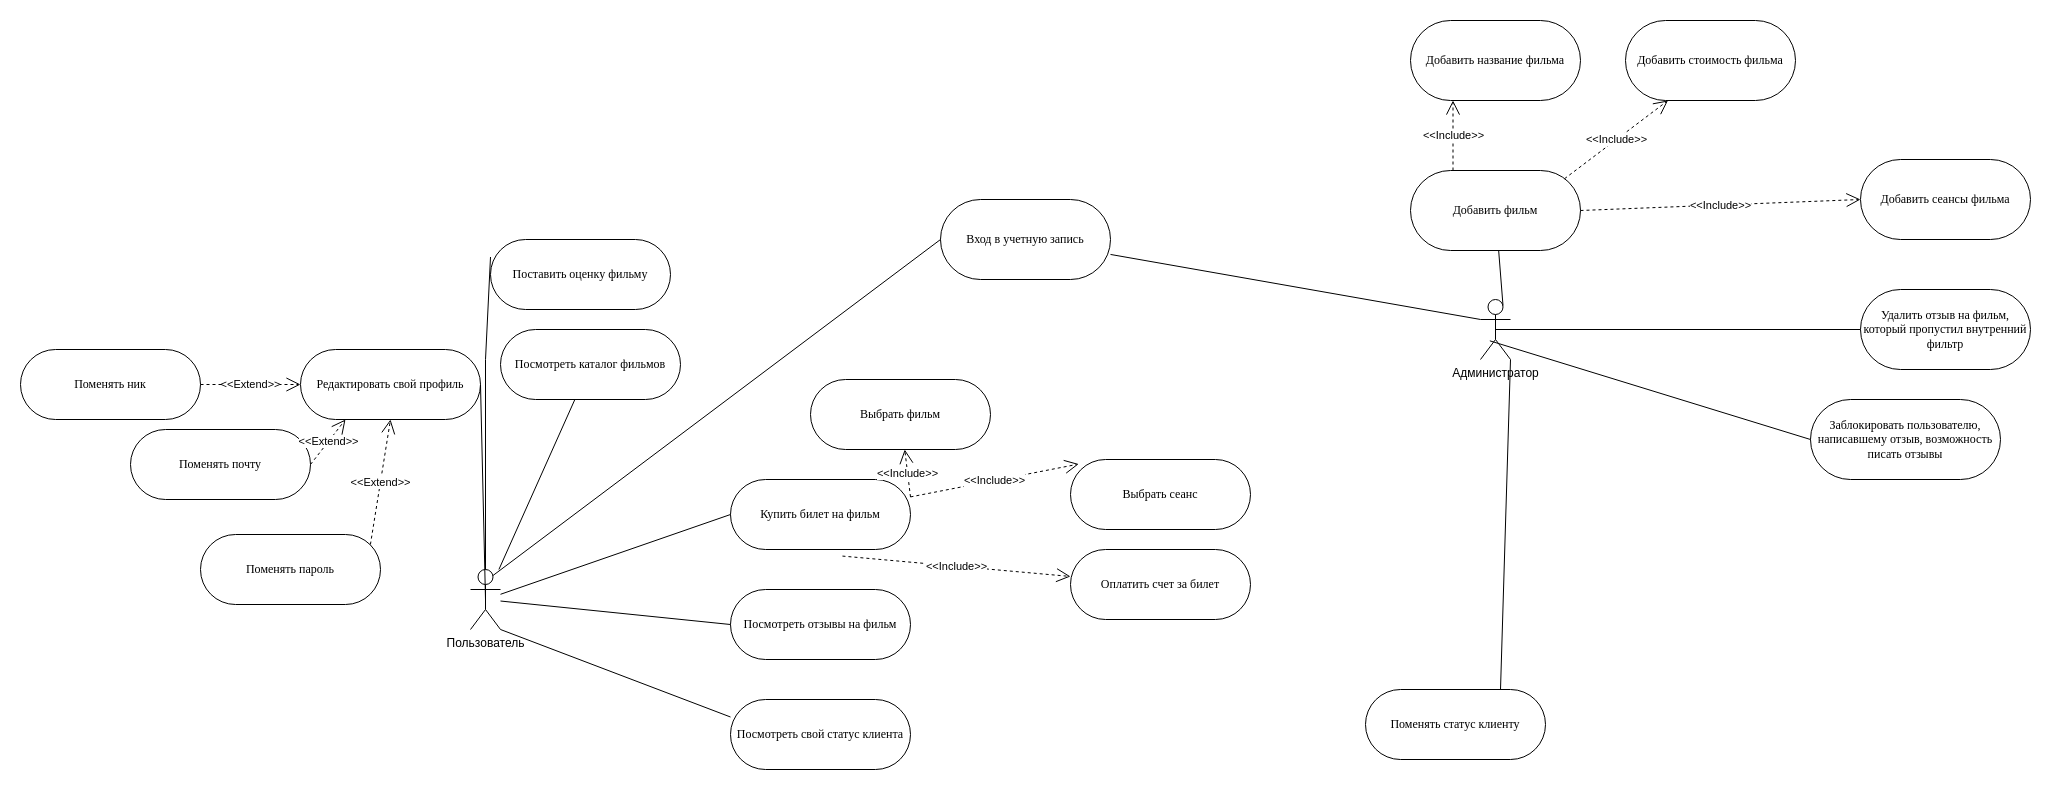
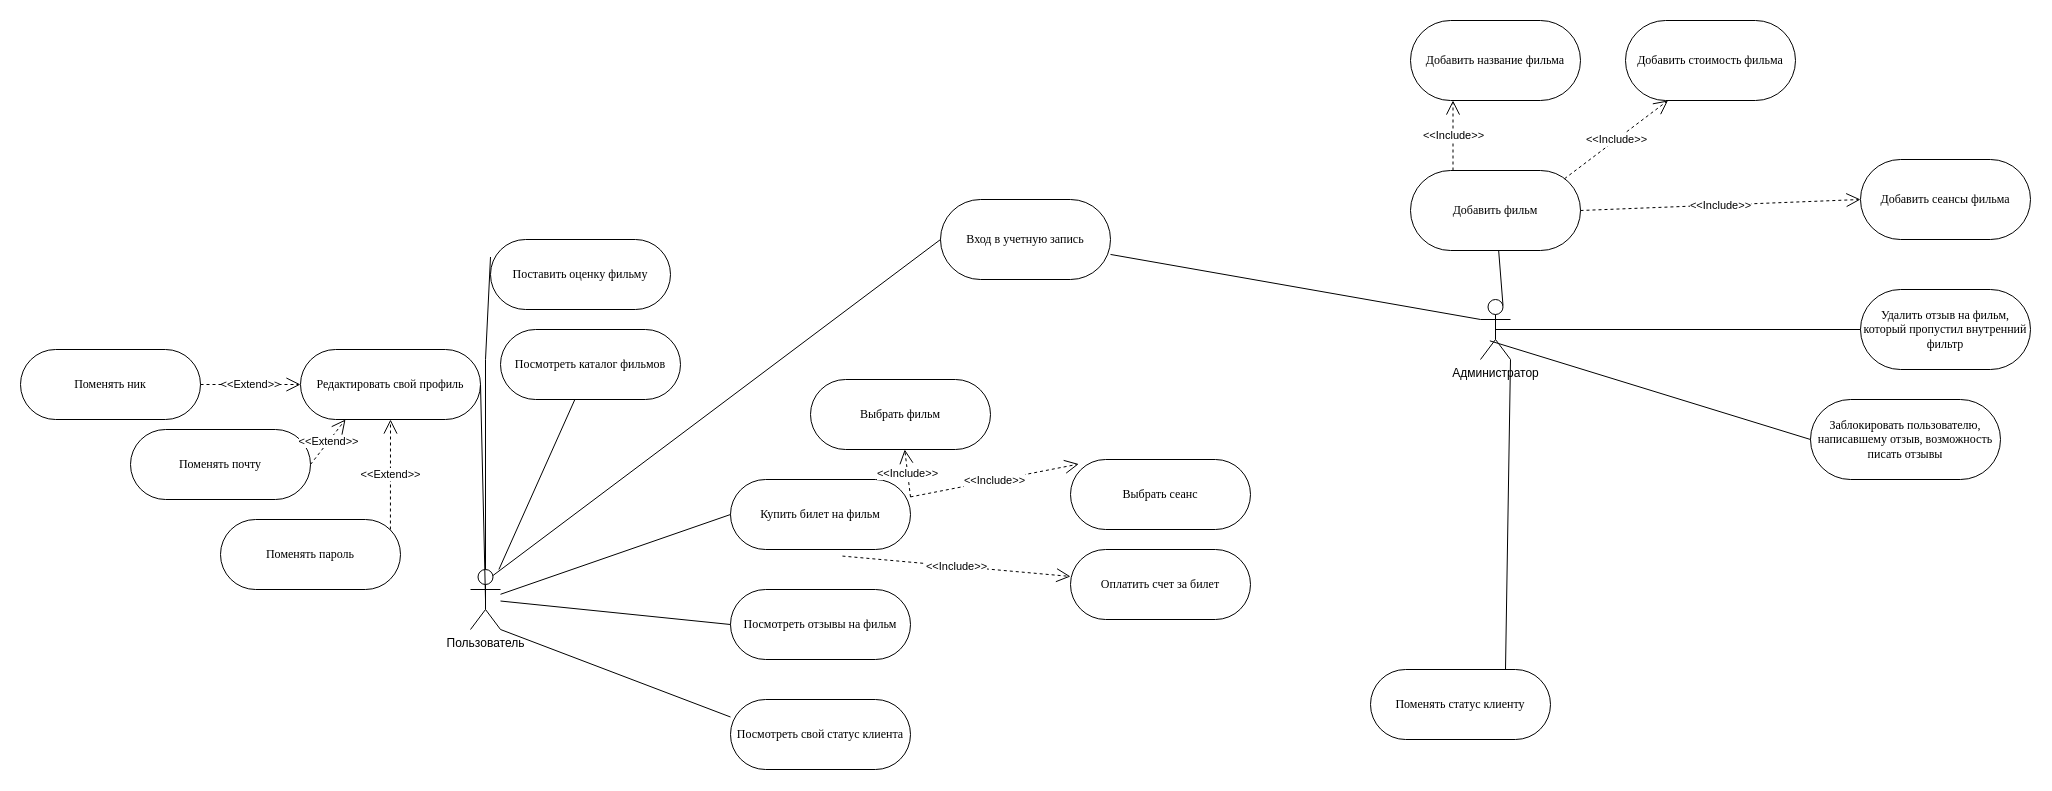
  <mxCell id="0" />
  <mxCell id="1" parent="0" />
  <mxCell id="2" value="Пользователь" style="shape=umlActor;verticalLabelPosition=bottom;verticalAlign=top;html=1;" parent="1" vertex="1"><mxGeometry x="470" y="569" width="30" height="60" as="geometry" /></mxCell>
  <mxCell id="3" value="Вход в учетную запись" style="rounded=1;whiteSpace=wrap;html=1;shadow=0;comic=0;labelBackgroundColor=none;strokeWidth=1;fontFamily=Verdana;fontSize=12;align=center;arcSize=50;" parent="1" vertex="1"><mxGeometry x="940" y="199" width="170" height="80" as="geometry" /></mxCell>
  <mxCell id="4" value="Поставить оценку фильму" style="rounded=1;whiteSpace=wrap;html=1;shadow=0;comic=0;labelBackgroundColor=none;strokeWidth=1;fontFamily=Verdana;fontSize=12;align=center;arcSize=50;" parent="1" vertex="1"><mxGeometry x="490" y="239" width="180" height="70" as="geometry" /></mxCell>
  <mxCell id="5" value="" style="endArrow=none;html=1;rounded=0;entryX=0;entryY=0.25;entryDx=0;entryDy=0;" parent="1" source="2" target="4" edge="1"><mxGeometry width="50" height="50" relative="1" as="geometry"><mxPoint x="1620" y="349" as="sourcePoint" /><mxPoint x="1670" y="299" as="targetPoint" /><Array as="points"><mxPoint x="485" y="359" /></Array></mxGeometry></mxCell>
  <mxCell id="6" value="" style="endArrow=none;html=1;rounded=0;exitX=0.75;exitY=0.1;exitDx=0;exitDy=0;exitPerimeter=0;entryX=0;entryY=0.5;entryDx=0;entryDy=0;" parent="1" source="2" target="3" edge="1"><mxGeometry width="50" height="50" relative="1" as="geometry"><mxPoint x="1070" y="129" as="sourcePoint" /><mxPoint x="950" y="252" as="targetPoint" /></mxGeometry></mxCell>
  <mxCell id="7" value="Купить билет на фильм" style="rounded=1;whiteSpace=wrap;html=1;shadow=0;comic=0;labelBackgroundColor=none;strokeWidth=1;fontFamily=Verdana;fontSize=12;align=center;arcSize=50;" parent="1" vertex="1"><mxGeometry x="730" y="479" width="180" height="70" as="geometry" /></mxCell>
  <mxCell id="8" value="Выбрать фильм" style="rounded=1;whiteSpace=wrap;html=1;shadow=0;comic=0;labelBackgroundColor=none;strokeWidth=1;fontFamily=Verdana;fontSize=12;align=center;arcSize=50;" parent="1" vertex="1"><mxGeometry x="810" y="379" width="180" height="70" as="geometry" /></mxCell>
  <mxCell id="9" value="Выбрать сеанс" style="rounded=1;whiteSpace=wrap;html=1;shadow=0;comic=0;labelBackgroundColor=none;strokeWidth=1;fontFamily=Verdana;fontSize=12;align=center;arcSize=50;" parent="1" vertex="1"><mxGeometry x="1070" y="459" width="180" height="70" as="geometry" /></mxCell>
  <mxCell id="10" value="&amp;lt;&amp;lt;Include&amp;gt;&amp;gt;" style="endArrow=open;endSize=12;dashed=1;html=1;rounded=0;exitX=1;exitY=0.25;exitDx=0;exitDy=0;" parent="1" source="7" target="8" edge="1"><mxGeometry width="160" relative="1" as="geometry"><mxPoint x="1350" y="104" as="sourcePoint" /><mxPoint x="1520" y="109" as="targetPoint" /></mxGeometry></mxCell>
  <mxCell id="11" value="&amp;lt;&amp;lt;Include&amp;gt;&amp;gt;" style="endArrow=open;endSize=12;dashed=1;html=1;rounded=0;entryX=0.046;entryY=0.065;entryDx=0;entryDy=0;entryPerimeter=0;" parent="1" source="7" target="9" edge="1"><mxGeometry width="160" relative="1" as="geometry"><mxPoint x="1330" y="407" as="sourcePoint" /><mxPoint x="1370" y="418" as="targetPoint" /><Array as="points" /></mxGeometry></mxCell>
  <mxCell id="12" value="Оплатить счет за билет" style="rounded=1;whiteSpace=wrap;html=1;shadow=0;comic=0;labelBackgroundColor=none;strokeWidth=1;fontFamily=Verdana;fontSize=12;align=center;arcSize=50;" parent="1" vertex="1"><mxGeometry x="1070" y="549" width="180" height="70" as="geometry" /></mxCell>
  <mxCell id="13" value="&amp;lt;&amp;lt;Include&amp;gt;&amp;gt;" style="endArrow=open;endSize=12;dashed=1;html=1;rounded=0;exitX=0.622;exitY=1.094;exitDx=0;exitDy=0;exitPerimeter=0;" parent="1" source="7" target="12" edge="1"><mxGeometry width="160" relative="1" as="geometry"><mxPoint x="1284" y="459" as="sourcePoint" /><mxPoint x="1378" y="534" as="targetPoint" /><Array as="points" /></mxGeometry></mxCell>
  <mxCell id="14" value="" style="endArrow=none;html=1;rounded=0;entryX=0;entryY=0.5;entryDx=0;entryDy=0;" parent="1" source="2" target="7" edge="1"><mxGeometry width="50" height="50" relative="1" as="geometry"><mxPoint x="1080" y="151" as="sourcePoint" /><mxPoint x="1210" y="247" as="targetPoint" /></mxGeometry></mxCell>
  <mxCell id="15" value="Посмотреть каталог фильмов" style="rounded=1;whiteSpace=wrap;html=1;shadow=0;comic=0;labelBackgroundColor=none;strokeWidth=1;fontFamily=Verdana;fontSize=12;align=center;arcSize=50;" parent="1" vertex="1"><mxGeometry x="500" y="329" width="180" height="70" as="geometry" /></mxCell>
  <mxCell id="16" value="Посмотреть отзывы на фильм" style="rounded=1;whiteSpace=wrap;html=1;shadow=0;comic=0;labelBackgroundColor=none;strokeWidth=1;fontFamily=Verdana;fontSize=12;align=center;arcSize=50;" parent="1" vertex="1"><mxGeometry x="730" y="589" width="180" height="70" as="geometry" /></mxCell>
  <mxCell id="17" value="" style="endArrow=none;html=1;rounded=0;entryX=0;entryY=0.5;entryDx=0;entryDy=0;" parent="1" source="2" target="16" edge="1"><mxGeometry width="50" height="50" relative="1" as="geometry"><mxPoint x="1080" y="169" as="sourcePoint" /><mxPoint x="1195" y="389" as="targetPoint" /></mxGeometry></mxCell>
  <mxCell id="18" value="" style="endArrow=none;html=1;rounded=0;" parent="1" source="2" target="15" edge="1"><mxGeometry width="50" height="50" relative="1" as="geometry"><mxPoint x="1090" y="179" as="sourcePoint" /><mxPoint x="1205" y="399" as="targetPoint" /></mxGeometry></mxCell>
  <mxCell id="19" value="Администратор" style="shape=umlActor;verticalLabelPosition=bottom;verticalAlign=top;html=1;" parent="1" vertex="1"><mxGeometry x="1480" y="299" width="30" height="60" as="geometry" /></mxCell>
  <mxCell id="20" value="Добавить фильм" style="rounded=1;whiteSpace=wrap;html=1;shadow=0;comic=0;labelBackgroundColor=none;strokeWidth=1;fontFamily=Verdana;fontSize=12;align=center;arcSize=50;" parent="1" vertex="1"><mxGeometry x="1410" y="170" width="170" height="80" as="geometry" /></mxCell>
  <mxCell id="21" value="" style="endArrow=none;html=1;rounded=0;exitX=0;exitY=0.333;exitDx=0;exitDy=0;exitPerimeter=0;" parent="1" source="19" target="3" edge="1"><mxGeometry width="50" height="50" relative="1" as="geometry"><mxPoint x="1080" y="139" as="sourcePoint" /><mxPoint x="1120" y="251.5" as="targetPoint" /><Array as="points" /></mxGeometry></mxCell>
  <mxCell id="22" value="Добавить название фильма" style="rounded=1;whiteSpace=wrap;html=1;shadow=0;comic=0;labelBackgroundColor=none;strokeWidth=1;fontFamily=Verdana;fontSize=12;align=center;arcSize=50;" parent="1" vertex="1"><mxGeometry x="1410" y="20" width="170" height="80" as="geometry" /></mxCell>
  <mxCell id="23" value="Добавить стоимость фильма" style="rounded=1;whiteSpace=wrap;html=1;shadow=0;comic=0;labelBackgroundColor=none;strokeWidth=1;fontFamily=Verdana;fontSize=12;align=center;arcSize=50;" parent="1" vertex="1"><mxGeometry x="1625" y="20" width="170" height="80" as="geometry" /></mxCell>
  <mxCell id="24" value="Добавить сеансы фильма" style="rounded=1;whiteSpace=wrap;html=1;shadow=0;comic=0;labelBackgroundColor=none;strokeWidth=1;fontFamily=Verdana;fontSize=12;align=center;arcSize=50;" parent="1" vertex="1"><mxGeometry x="1860" y="159" width="170" height="80" as="geometry" /></mxCell>
  <mxCell id="25" value="&amp;lt;&amp;lt;Include&amp;gt;&amp;gt;" style="endArrow=open;endSize=12;dashed=1;html=1;rounded=0;exitX=0.25;exitY=0;exitDx=0;exitDy=0;entryX=0.25;entryY=1;entryDx=0;entryDy=0;" parent="1" source="20" target="22" edge="1"><mxGeometry width="160" relative="1" as="geometry"><mxPoint x="1610" y="160" as="sourcePoint" /><mxPoint x="1780" y="165" as="targetPoint" /></mxGeometry></mxCell>
  <mxCell id="26" value="&amp;lt;&amp;lt;Include&amp;gt;&amp;gt;" style="endArrow=open;endSize=12;dashed=1;html=1;rounded=0;exitX=0.906;exitY=0.103;exitDx=0;exitDy=0;entryX=0.25;entryY=1;entryDx=0;entryDy=0;exitPerimeter=0;" parent="1" source="20" target="23" edge="1"><mxGeometry width="160" relative="1" as="geometry"><mxPoint x="1780" y="99" as="sourcePoint" /><mxPoint x="1763" y="59" as="targetPoint" /><Array as="points" /></mxGeometry></mxCell>
  <mxCell id="27" value="&amp;lt;&amp;lt;Include&amp;gt;&amp;gt;" style="endArrow=open;endSize=12;dashed=1;html=1;rounded=0;exitX=1;exitY=0.5;exitDx=0;exitDy=0;entryX=0;entryY=0.5;entryDx=0;entryDy=0;" parent="1" source="20" target="24" edge="1"><mxGeometry width="160" relative="1" as="geometry"><mxPoint x="1914" y="127" as="sourcePoint" /><mxPoint x="1983" y="59" as="targetPoint" /><Array as="points" /></mxGeometry></mxCell>
  <mxCell id="28" value="" style="endArrow=none;html=1;rounded=0;entryX=0.75;entryY=0.1;entryDx=0;entryDy=0;entryPerimeter=0;" parent="1" source="20" target="19" edge="1"><mxGeometry width="50" height="50" relative="1" as="geometry"><mxPoint x="2000" y="193" as="sourcePoint" /><mxPoint x="1900" y="379" as="targetPoint" /></mxGeometry></mxCell>
  <mxCell id="29" value="Удалить отзыв на фильм, который пропустил внутренний фильтр" style="rounded=1;whiteSpace=wrap;html=1;shadow=0;comic=0;labelBackgroundColor=none;strokeWidth=1;fontFamily=Verdana;fontSize=12;align=center;arcSize=50;" parent="1" vertex="1"><mxGeometry x="1860" y="289" width="170" height="80" as="geometry" /></mxCell>
  <mxCell id="30" value="" style="endArrow=none;html=1;rounded=0;exitX=0;exitY=0.5;exitDx=0;exitDy=0;entryX=0.5;entryY=0.5;entryDx=0;entryDy=0;entryPerimeter=0;" parent="1" source="29" target="19" edge="1"><mxGeometry width="50" height="50" relative="1" as="geometry"><mxPoint x="1898" y="209" as="sourcePoint" /><mxPoint x="1910" y="389" as="targetPoint" /></mxGeometry></mxCell>
  <mxCell id="31" value="Заблокировать пользователю, написавшему отзыв, возможность писать отзывы" style="rounded=1;whiteSpace=wrap;html=1;shadow=0;comic=0;labelBackgroundColor=none;strokeWidth=1;fontFamily=Verdana;fontSize=12;align=center;arcSize=50;" parent="1" vertex="1"><mxGeometry x="1810" y="399" width="190" height="80" as="geometry" /></mxCell>
  <mxCell id="32" value="Посмотреть свой статус клиента" style="rounded=1;whiteSpace=wrap;html=1;shadow=0;comic=0;labelBackgroundColor=none;strokeWidth=1;fontFamily=Verdana;fontSize=12;align=center;arcSize=50;" parent="1" vertex="1"><mxGeometry x="730" y="699" width="180" height="70" as="geometry" /></mxCell>
  <mxCell id="33" value="" style="endArrow=none;html=1;rounded=0;entryX=0;entryY=0.25;entryDx=0;entryDy=0;exitX=1;exitY=1;exitDx=0;exitDy=0;exitPerimeter=0;" parent="1" source="2" target="32" edge="1"><mxGeometry width="50" height="50" relative="1" as="geometry"><mxPoint x="1068" y="170" as="sourcePoint" /><mxPoint x="1105" y="511" as="targetPoint" /><Array as="points" /></mxGeometry></mxCell>
- <mxCell id="34" value="Поменять статус клиенту" style="rounded=1;whiteSpace=wrap;html=1;shadow=0;comic=0;labelBackgroundColor=none;strokeWidth=1;fontFamily=Verdana;fontSize=12;align=center;arcSize=50;" parent="1" vertex="1"><mxGeometry x="1365" y="689" width="180" height="70" as="geometry" /></mxCell>
+ <mxCell id="34" value="Поменять статус клиенту" style="rounded=1;whiteSpace=wrap;html=1;shadow=0;comic=0;labelBackgroundColor=none;strokeWidth=1;fontFamily=Verdana;fontSize=12;align=center;arcSize=50;" parent="1" vertex="1"><mxGeometry x="1370" y="669" width="180" height="70" as="geometry" /></mxCell>
  <mxCell id="35" value="" style="endArrow=none;html=1;rounded=0;exitX=0.75;exitY=0;exitDx=0;exitDy=0;entryX=1;entryY=1;entryDx=0;entryDy=0;entryPerimeter=0;" parent="1" source="34" target="19" edge="1"><mxGeometry width="50" height="50" relative="1" as="geometry"><mxPoint x="2050" y="349" as="sourcePoint" /><mxPoint x="1880" y="429" as="targetPoint" /></mxGeometry></mxCell>
  <mxCell id="36" value="Редактировать свой профиль" style="rounded=1;whiteSpace=wrap;html=1;shadow=0;comic=0;labelBackgroundColor=none;strokeWidth=1;fontFamily=Verdana;fontSize=12;align=center;arcSize=50;" parent="1" vertex="1"><mxGeometry x="300" y="349" width="180" height="70" as="geometry" /></mxCell>
  <mxCell id="37" value="" style="endArrow=none;html=1;rounded=0;exitX=1;exitY=0.5;exitDx=0;exitDy=0;entryX=0.5;entryY=0.5;entryDx=0;entryDy=0;entryPerimeter=0;" parent="1" source="36" target="2" edge="1"><mxGeometry width="50" height="50" relative="1" as="geometry"><mxPoint x="1370" y="349" as="sourcePoint" /><mxPoint x="1420" y="299" as="targetPoint" /></mxGeometry></mxCell>
  <mxCell id="38" value="Поменять ник" style="rounded=1;whiteSpace=wrap;html=1;shadow=0;comic=0;labelBackgroundColor=none;strokeWidth=1;fontFamily=Verdana;fontSize=12;align=center;arcSize=50;" parent="1" vertex="1"><mxGeometry x="20" y="349" width="180" height="70" as="geometry" /></mxCell>
  <mxCell id="39" value="Поменять почту" style="rounded=1;whiteSpace=wrap;html=1;shadow=0;comic=0;labelBackgroundColor=none;strokeWidth=1;fontFamily=Verdana;fontSize=12;align=center;arcSize=50;" parent="1" vertex="1"><mxGeometry x="130" y="429" width="180" height="70" as="geometry" /></mxCell>
- <mxCell id="40" value="Поменять пароль" style="rounded=1;whiteSpace=wrap;html=1;shadow=0;comic=0;labelBackgroundColor=none;strokeWidth=1;fontFamily=Verdana;fontSize=12;align=center;arcSize=50;" parent="1" vertex="1"><mxGeometry x="200" y="534" width="180" height="70" as="geometry" /></mxCell>
+ <mxCell id="40" value="Поменять пароль" style="rounded=1;whiteSpace=wrap;html=1;shadow=0;comic=0;labelBackgroundColor=none;strokeWidth=1;fontFamily=Verdana;fontSize=12;align=center;arcSize=50;" parent="1" vertex="1"><mxGeometry x="220" y="519" width="180" height="70" as="geometry" /></mxCell>
  <mxCell id="41" value="&amp;lt;&amp;lt;Extend&amp;gt;&amp;gt;" style="endArrow=open;endSize=12;dashed=1;html=1;rounded=0;exitX=0.944;exitY=0.143;exitDx=0;exitDy=0;entryX=0.5;entryY=1;entryDx=0;entryDy=0;exitPerimeter=0;" parent="1" source="40" target="36" edge="1"><mxGeometry width="160" relative="1" as="geometry"><mxPoint x="1490" y="334" as="sourcePoint" /><mxPoint x="1390" y="264" as="targetPoint" /><Array as="points" /></mxGeometry></mxCell>
  <mxCell id="42" value="&amp;lt;&amp;lt;Extend&amp;gt;&amp;gt;" style="endArrow=open;endSize=12;dashed=1;html=1;rounded=0;exitX=1;exitY=0.5;exitDx=0;exitDy=0;entryX=0.25;entryY=1;entryDx=0;entryDy=0;" parent="1" source="39" target="36" edge="1"><mxGeometry width="160" relative="1" as="geometry"><mxPoint x="700" y="349" as="sourcePoint" /><mxPoint x="840" y="190" as="targetPoint" /><Array as="points" /></mxGeometry></mxCell>
  <mxCell id="43" value="&amp;lt;&amp;lt;Extend&amp;gt;&amp;gt;" style="endArrow=open;endSize=12;dashed=1;html=1;rounded=0;exitX=1;exitY=0.5;exitDx=0;exitDy=0;entryX=0;entryY=0.5;entryDx=0;entryDy=0;" parent="1" source="38" target="36" edge="1"><mxGeometry width="160" relative="1" as="geometry"><mxPoint x="690" y="264" as="sourcePoint" /><mxPoint x="795" y="190" as="targetPoint" /><Array as="points" /></mxGeometry></mxCell>
  <mxCell id="44" value="" style="endArrow=none;html=1;rounded=0;exitX=0;exitY=0.5;exitDx=0;exitDy=0;entryX=0.311;entryY=0.689;entryDx=0;entryDy=0;entryPerimeter=0;" edge="1" parent="1" source="31" target="19"><mxGeometry width="50" height="50" relative="1" as="geometry"><mxPoint x="1870" y="339" as="sourcePoint" /><mxPoint x="1505" y="339" as="targetPoint" /></mxGeometry></mxCell>
